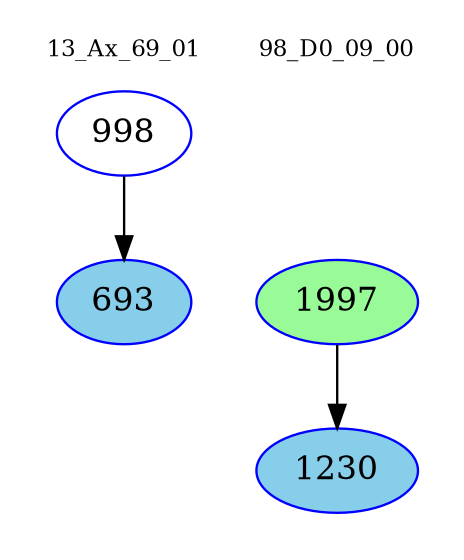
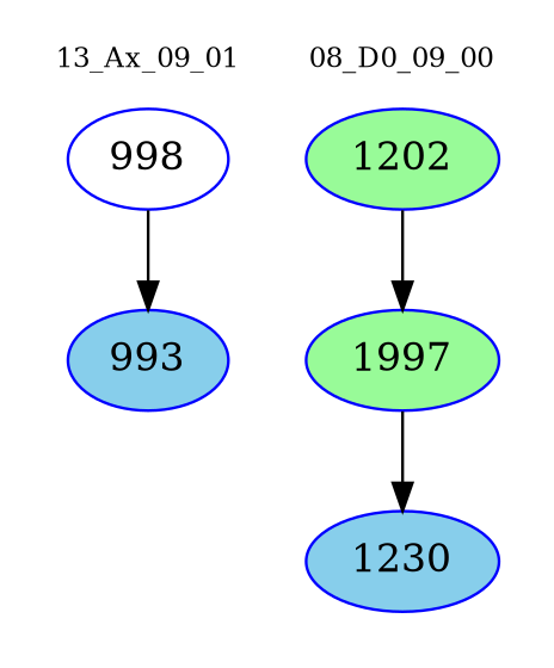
  digraph {
    node [color=blue fillcolor=skyblue style=filled]
    edge [color=black]
    n1 [fillcolor=white label=998]
-   n2 [label=693]
+   n2 [label=993]
+   n3 [fillcolor=palegreen label=1202]
    n4 [fillcolor=palegreen label=1997]
    n5 [label=1230]
    subgraph cluster_1 {
      color=white
      fontsize=10
-     label="13_Ax_69_01"
+     label="13_Ax_09_01"
      n1
      n2
    }
    subgraph cluster_2 {
      color=white
      fontsize=10
-     label="98_D0_09_00"
+     label="08_D0_09_00"
+     n3
      n4
      n5
    }
    n1 -> n2
+   n3 -> n4
    n4 -> n5
  }
